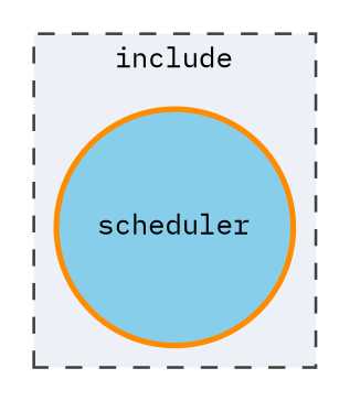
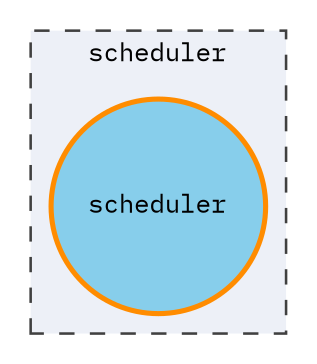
  digraph {
    compound=true
    fontname="IBM Plex Mono"
    n1 [color=darkorange fillcolor=skyblue fontname="IBM Plex Mono" fontsize=10 label=scheduler shape=circle style="filled,bold,"]
    subgraph cluster_1 {
      bgcolor="#edf0f7"
      fontsize=10
-     label=include
+     label=scheduler
      pencolor=grey25
      style="filled,dashed,"
      n1
    }
  }
